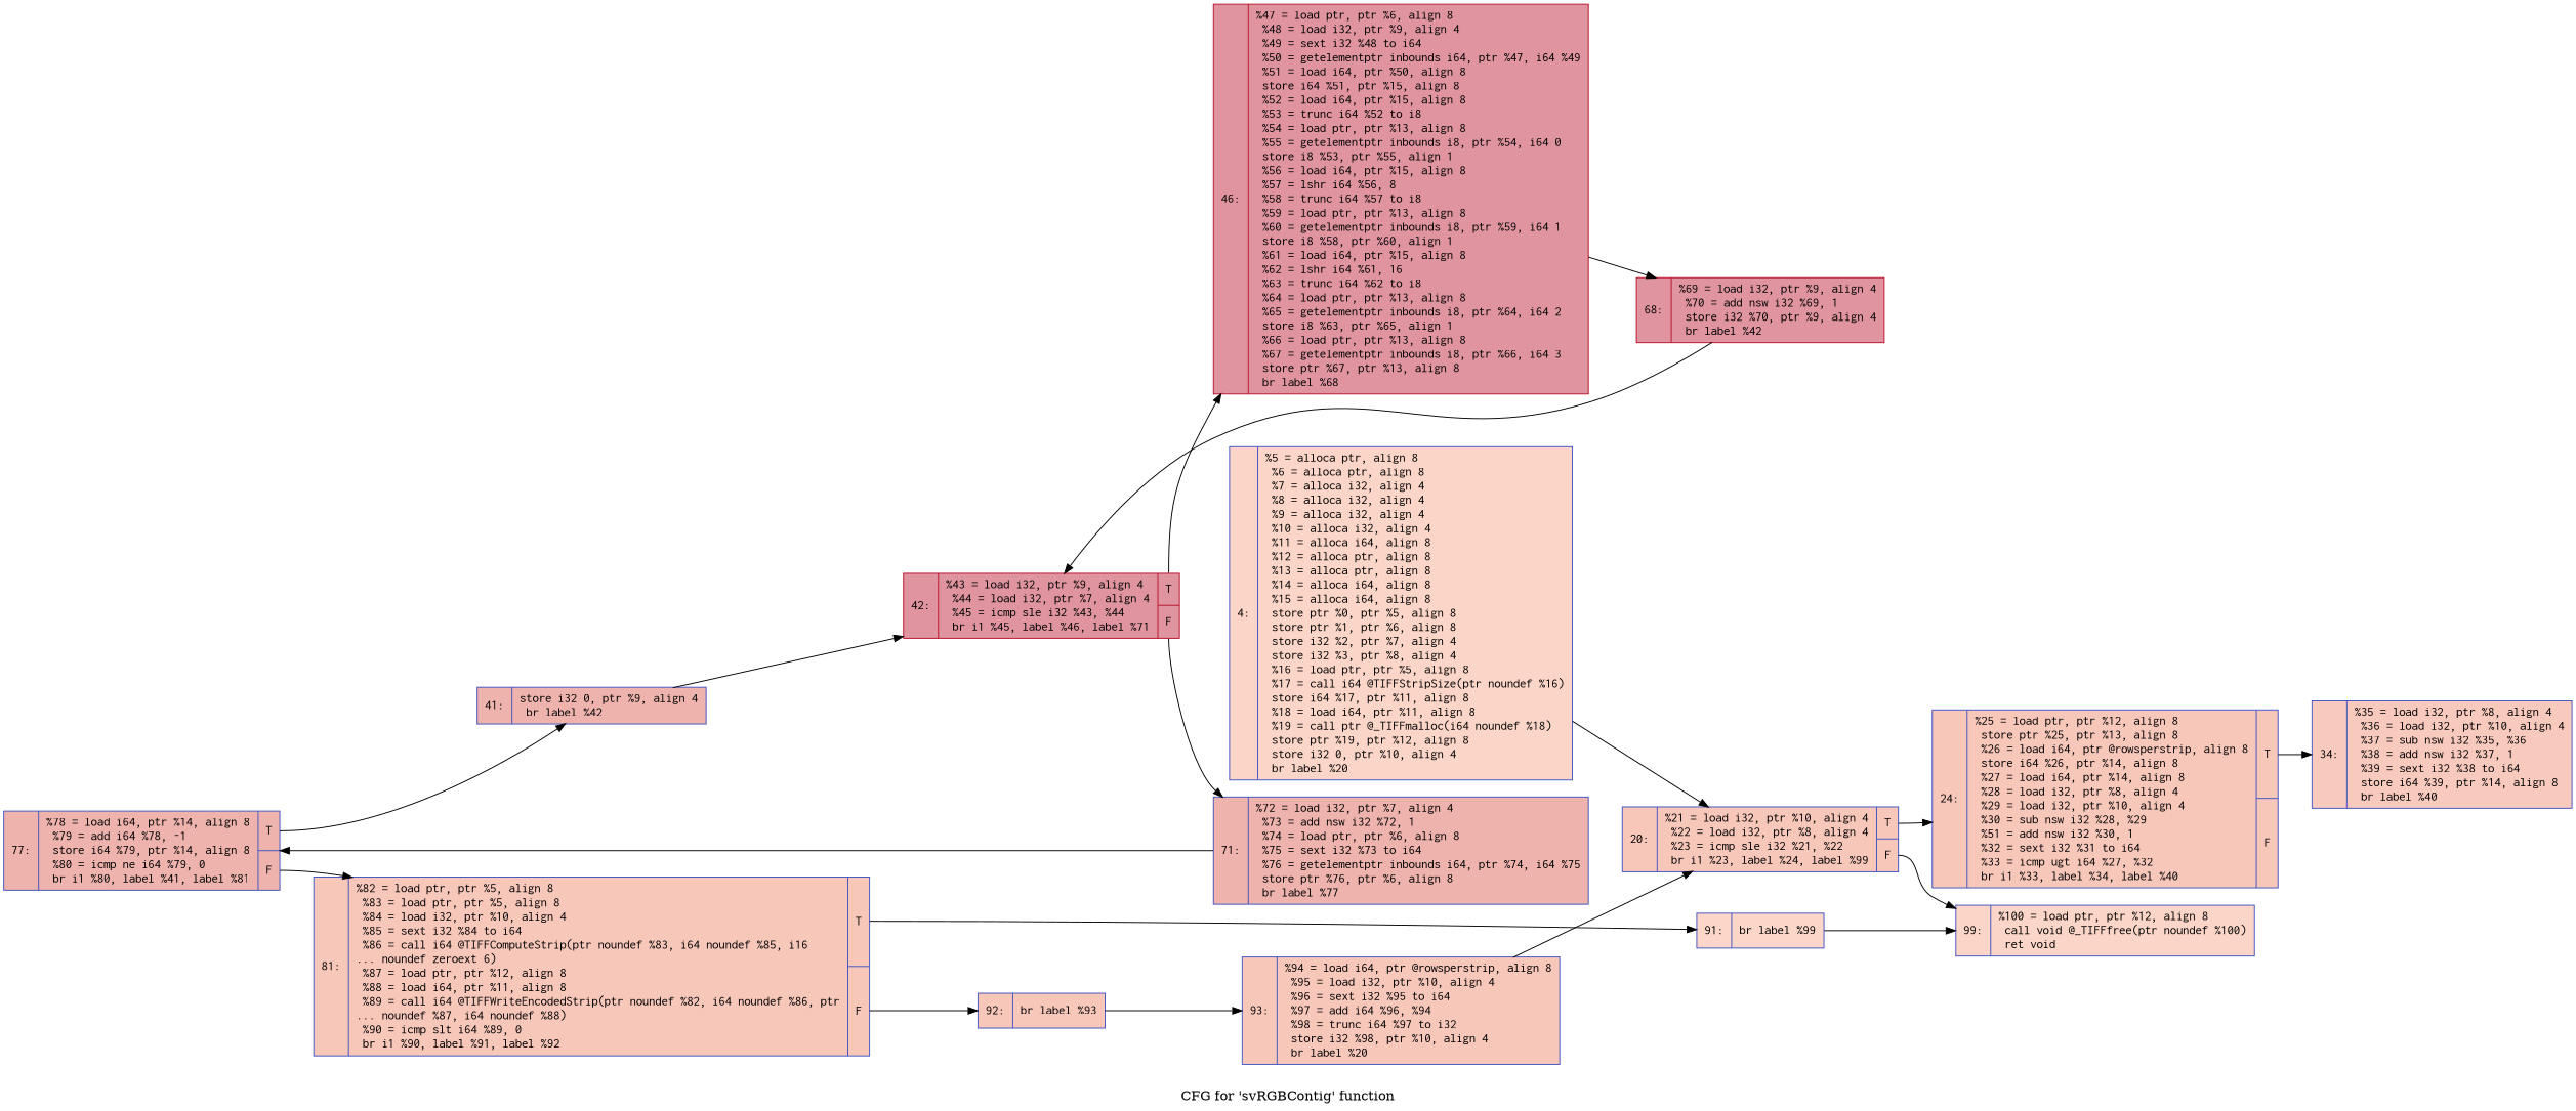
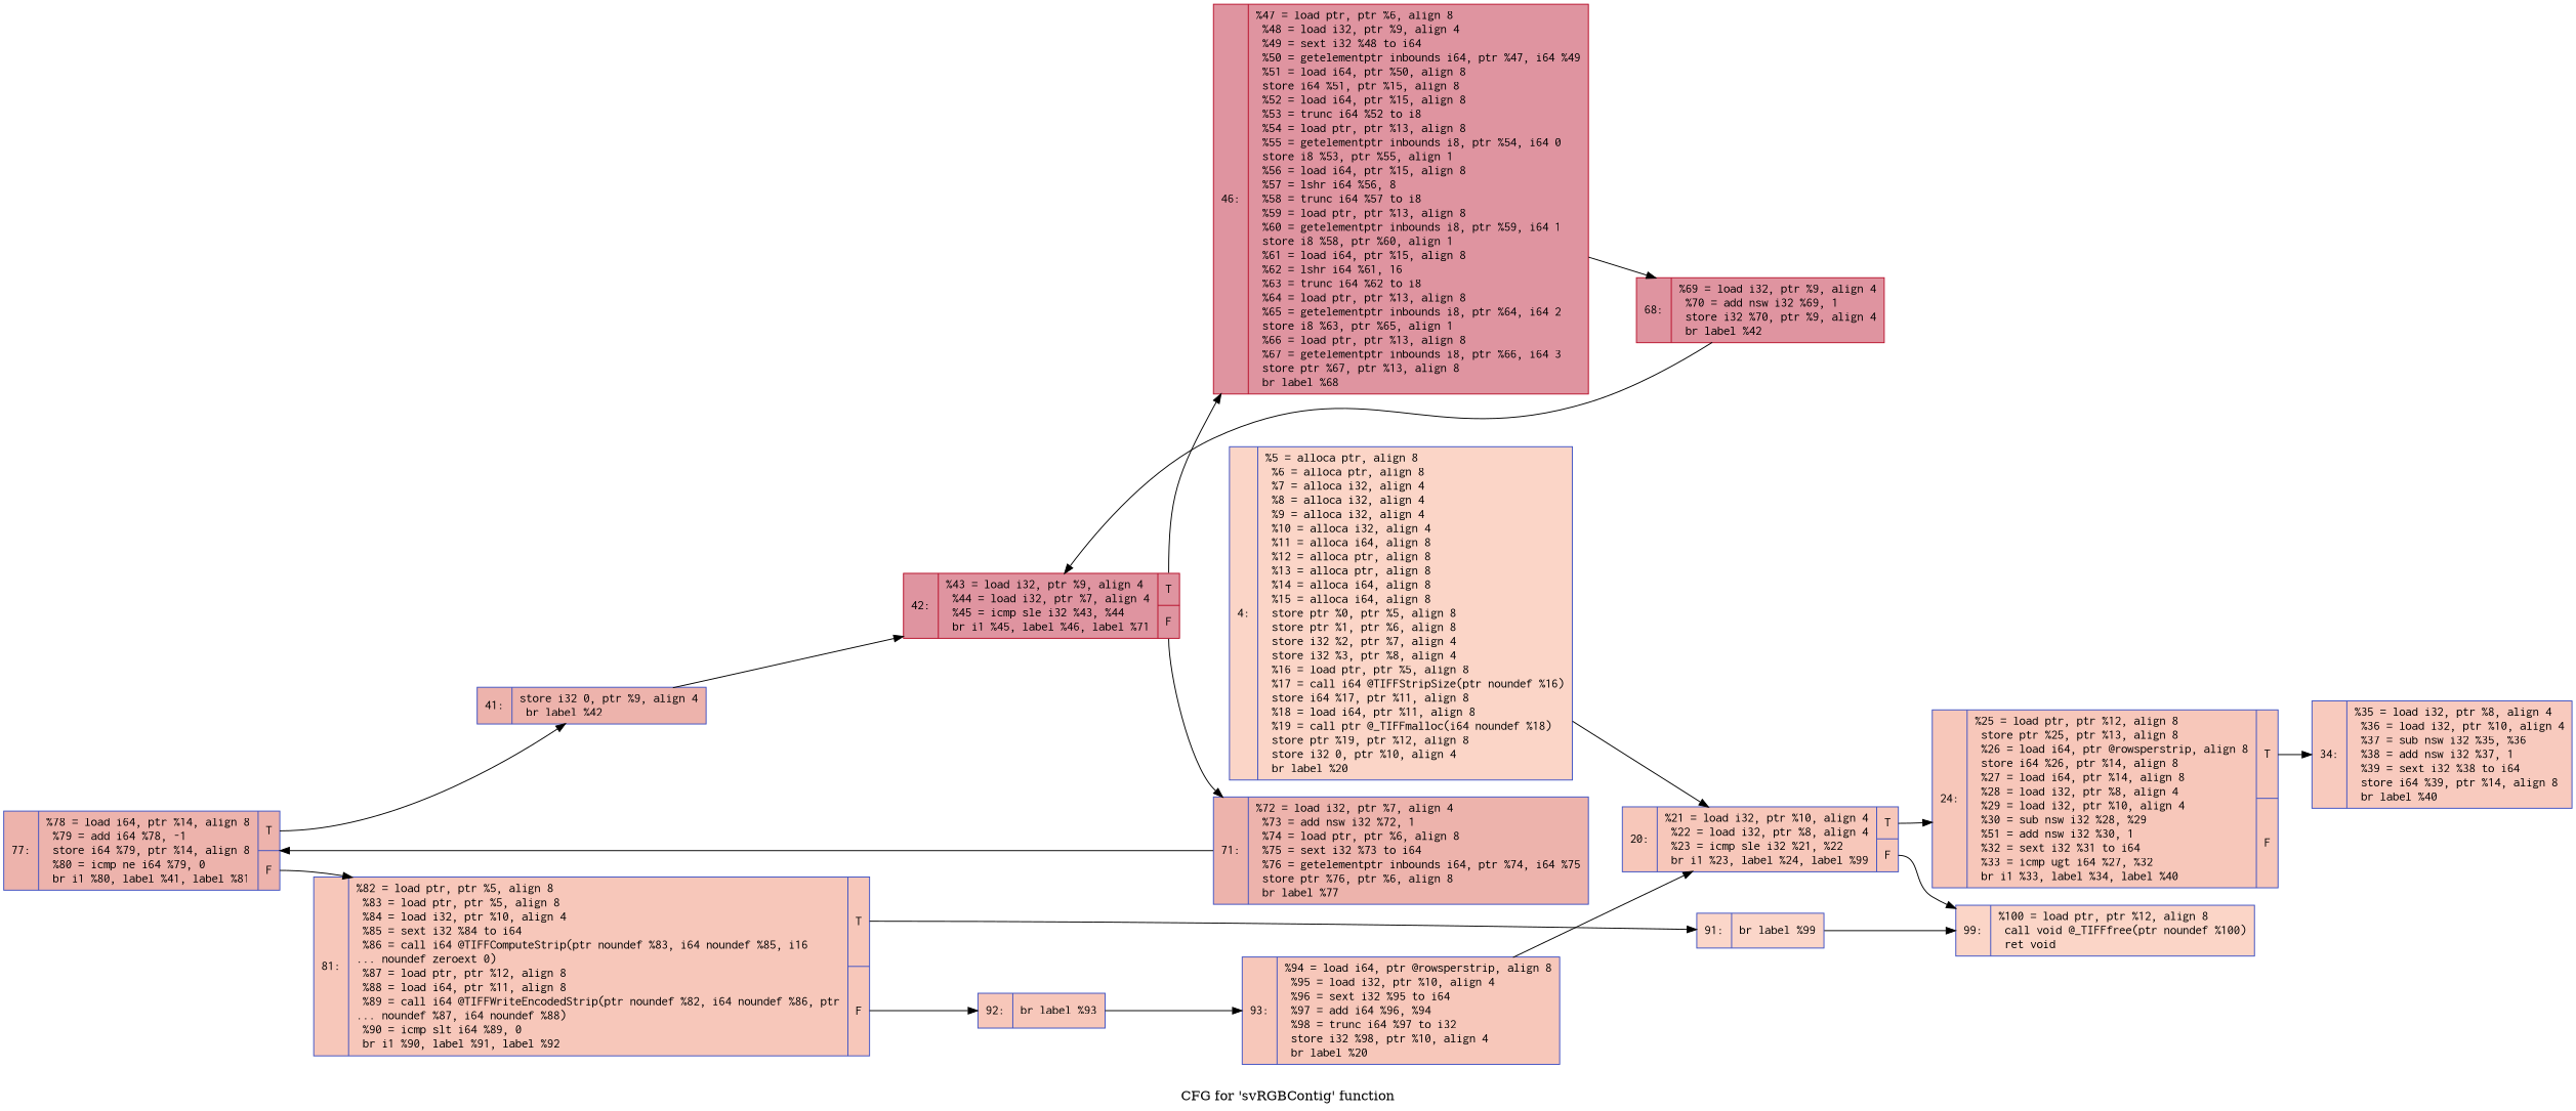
  digraph {
    label="CFG for 'svRGBContig' function"
    rankdir=LR
    node [color="#3d50c3ff" fillcolor="#ec7f6370" fontname=Courier shape=record style=filled]
    n1 [fillcolor="#f5a08170" label="{4:\l|  %5 = alloca ptr, align 8\l  %6 = alloca ptr, align 8\l  %7 = alloca i32, align 4\l  %8 = alloca i32, align 4\l  %9 = alloca i32, align 4\l  %10 = alloca i32, align 4\l  %11 = alloca i64, align 8\l  %12 = alloca ptr, align 8\l  %13 = alloca ptr, align 8\l  %14 = alloca i64, align 8\l  %15 = alloca i64, align 8\l  store ptr %0, ptr %5, align 8\l  store ptr %1, ptr %6, align 8\l  store i32 %2, ptr %7, align 4\l  store i32 %3, ptr %8, align 4\l  %16 = load ptr, ptr %5, align 8\l  %17 = call i64 @TIFFStripSize(ptr noundef %16)\l  store i64 %17, ptr %11, align 8\l  %18 = load i64, ptr %11, align 8\l  %19 = call ptr @_TIFFmalloc(i64 noundef %18)\l  store ptr %19, ptr %12, align 8\l  store i32 0, ptr %10, align 4\l  br label %20\l}"]
    n2 [label="{20:\l|  %21 = load i32, ptr %10, align 4\l  %22 = load i32, ptr %8, align 4\l  %23 = icmp sle i32 %21, %22\l  br i1 %23, label %24, label %99\l|{<s0>T|<s1>F}}"]
    n3 [label="{24:\l|  %25 = load ptr, ptr %12, align 8\l  store ptr %25, ptr %13, align 8\l  %26 = load i64, ptr @rowsperstrip, align 8\l  store i64 %26, ptr %14, align 8\l  %27 = load i64, ptr %14, align 8\l  %28 = load i32, ptr %8, align 4\l  %29 = load i32, ptr %10, align 4\l  %30 = sub nsw i32 %28, %29\l  %51 = add nsw i32 %30, 1\l  %32 = sext i32 %31 to i64\l  %33 = icmp ugt i64 %27, %32\l  br i1 %33, label %34, label %40\l|{<s0>T|<s1>F}}"]
    n4 [fillcolor="#f5a08170" label="{99:\l|  %100 = load ptr, ptr %12, align 8\l  call void @_TIFFfree(ptr noundef %100)\l  ret void\l}"]
    n5 [fillcolor="#ef886b70" label="{34:\l|  %35 = load i32, ptr %8, align 4\l  %36 = load i32, ptr %10, align 4\l  %37 = sub nsw i32 %35, %36\l  %38 = add nsw i32 %37, 1\l  %39 = sext i32 %38 to i64\l  store i64 %39, ptr %14, align 8\l  br label %40\l}"]
    n6 [fillcolor="#d6524470" label="{41:\l|  store i32 0, ptr %9, align 4\l  br label %42\l}"]
    n7 [color="#b70d28ff" fillcolor="#b70d2870" label="{42:\l|  %43 = load i32, ptr %9, align 4\l  %44 = load i32, ptr %7, align 4\l  %45 = icmp sle i32 %43, %44\l  br i1 %45, label %46, label %71\l|{<s0>T|<s1>F}}"]
    n8 [color="#b70d28ff" fillcolor="#b70d2870" label="{46:\l|  %47 = load ptr, ptr %6, align 8\l  %48 = load i32, ptr %9, align 4\l  %49 = sext i32 %48 to i64\l  %50 = getelementptr inbounds i64, ptr %47, i64 %49\l  %51 = load i64, ptr %50, align 8\l  store i64 %51, ptr %15, align 8\l  %52 = load i64, ptr %15, align 8\l  %53 = trunc i64 %52 to i8\l  %54 = load ptr, ptr %13, align 8\l  %55 = getelementptr inbounds i8, ptr %54, i64 0\l  store i8 %53, ptr %55, align 1\l  %56 = load i64, ptr %15, align 8\l  %57 = lshr i64 %56, 8\l  %58 = trunc i64 %57 to i8\l  %59 = load ptr, ptr %13, align 8\l  %60 = getelementptr inbounds i8, ptr %59, i64 1\l  store i8 %58, ptr %60, align 1\l  %61 = load i64, ptr %15, align 8\l  %62 = lshr i64 %61, 16\l  %63 = trunc i64 %62 to i8\l  %64 = load ptr, ptr %13, align 8\l  %65 = getelementptr inbounds i8, ptr %64, i64 2\l  store i8 %63, ptr %65, align 1\l  %66 = load ptr, ptr %13, align 8\l  %67 = getelementptr inbounds i8, ptr %66, i64 3\l  store ptr %67, ptr %13, align 8\l  br label %68\l}"]
    n9 [fillcolor="#d6524470" label="{71:\l|  %72 = load i32, ptr %7, align 4\l  %73 = add nsw i32 %72, 1\l  %74 = load ptr, ptr %6, align 8\l  %75 = sext i32 %73 to i64\l  %76 = getelementptr inbounds i64, ptr %74, i64 %75\l  store ptr %76, ptr %6, align 8\l  br label %77\l}"]
    n10 [color="#b70d28ff" fillcolor="#b70d2870" label="{68:\l|  %69 = load i32, ptr %9, align 4\l  %70 = add nsw i32 %69, 1\l  store i32 %70, ptr %9, align 4\l  br label %42\l}"]
    n11 [fillcolor="#d6524470" label="{77:\l|  %78 = load i64, ptr %14, align 8\l  %79 = add i64 %78, -1\l  store i64 %79, ptr %14, align 8\l  %80 = icmp ne i64 %79, 0\l  br i1 %80, label %41, label %81\l|{<s0>T|<s1>F}}"]
-   n12 [label="{81:\l|  %82 = load ptr, ptr %5, align 8\l  %83 = load ptr, ptr %5, align 8\l  %84 = load i32, ptr %10, align 4\l  %85 = sext i32 %84 to i64\l  %86 = call i64 @TIFFComputeStrip(ptr noundef %83, i64 noundef %85, i16\l... noundef zeroext 6)\l  %87 = load ptr, ptr %12, align 8\l  %88 = load i64, ptr %11, align 8\l  %89 = call i64 @TIFFWriteEncodedStrip(ptr noundef %82, i64 noundef %86, ptr\l... noundef %87, i64 noundef %88)\l  %90 = icmp slt i64 %89, 0\l  br i1 %90, label %91, label %92\l|{<s0>T|<s1>F}}"]
+   n12 [label="{81:\l|  %82 = load ptr, ptr %5, align 8\l  %83 = load ptr, ptr %5, align 8\l  %84 = load i32, ptr %10, align 4\l  %85 = sext i32 %84 to i64\l  %86 = call i64 @TIFFComputeStrip(ptr noundef %83, i64 noundef %85, i16\l... noundef zeroext 0)\l  %87 = load ptr, ptr %12, align 8\l  %88 = load i64, ptr %11, align 8\l  %89 = call i64 @TIFFWriteEncodedStrip(ptr noundef %82, i64 noundef %86, ptr\l... noundef %87, i64 noundef %88)\l  %90 = icmp slt i64 %89, 0\l  br i1 %90, label %91, label %92\l|{<s0>T|<s1>F}}"]
    n13 [fillcolor="#f6a38570" label="{91:\l|  br label %99\l}"]
    n14 [label="{92:\l|  br label %93\l}"]
    n15 [label="{93:\l|  %94 = load i64, ptr @rowsperstrip, align 8\l  %95 = load i32, ptr %10, align 4\l  %96 = sext i32 %95 to i64\l  %97 = add i64 %96, %94\l  %98 = trunc i64 %97 to i32\l  store i32 %98, ptr %10, align 4\l  br label %20\l}"]
    n1 -> n2
    n2 -> n3 [tailport=s0]
    n2 -> n4 [tailport=s1]
    n3 -> n5 [tailport=s0]
    n6 -> n7
    n7 -> n8 [tailport=s0]
    n7 -> n9 [tailport=s1]
    n8 -> n10
    n9 -> n11
    n10 -> n7
    n11 -> n6 [tailport=s0]
    n11 -> n12 [tailport=s1]
    n12 -> n13 [tailport=s0]
    n12 -> n14 [tailport=s1]
    n13 -> n4
    n14 -> n15
    n15 -> n2
  }
